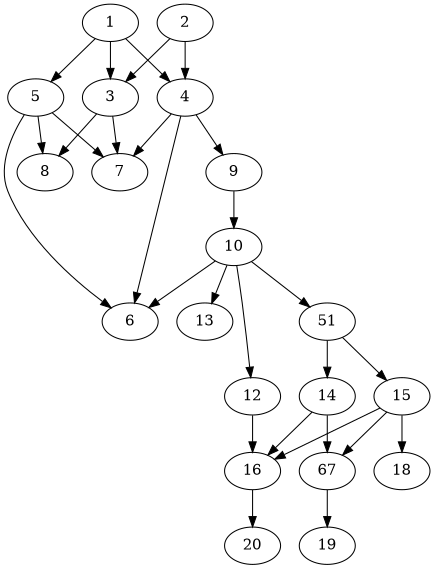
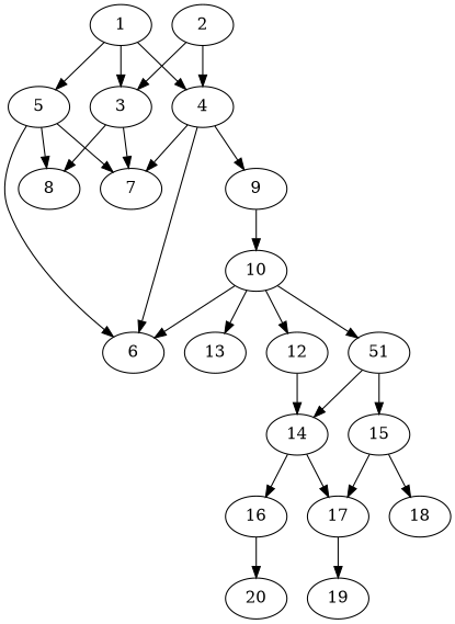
  digraph {
    node [alpha=0.14]
    1 [alpha=0.09 expect_size=32551936]
    3 [alpha=0.15 expect_size=34073600]
    4 [expect_size=11809792]
    5 [alpha=0.10 expect_size=31085568]
    7 [alpha=0.07 expect_size=47892480]
    8 [expect_size=19922944]
    6 [alpha=0.19 expect_size=42704896]
    9 [expect_size=5422080]
    10 [alpha=0.08 expect_size=36556800]
    2 [expect_size=17029120]
    n11 [alpha=0.03 expect_size=20403200 label=51]
    12 [alpha=0.05 expect_size=42456064]
    13 [alpha=0.04 expect_size=28120064]
    14 [alpha=0.02 expect_size=16236544]
    15 [alpha=0.05 expect_size=48177152]
    16 [alpha=0.04 expect_size=24178688]
-   17 [alpha=0.06 expect_size=22467584 label=67]
+   17 [alpha=0.06 expect_size=22467584]
    18 [expect_size=38467584]
    20 [alpha=0.17 expect_size=9755648]
    19 [alpha=0.01 expect_size=23487488]
    1 -> 3
    1 -> 4
    1 -> 5
    3 -> 7
    3 -> 8
    4 -> 7
    4 -> 6
    4 -> 9
    5 -> 7
    5 -> 8
    5 -> 6
    9 -> 10
    10 -> 6
    10 -> n11
    10 -> 12
    10 -> 13
    2 -> 3
    2 -> 4
    n11 -> 14
    n11 -> 15
-   12 -> 16
+   12 -> 14
    14 -> 16
    14 -> 17
-   15 -> 16
    15 -> 17
    15 -> 18
    16 -> 20
    17 -> 19
  }
